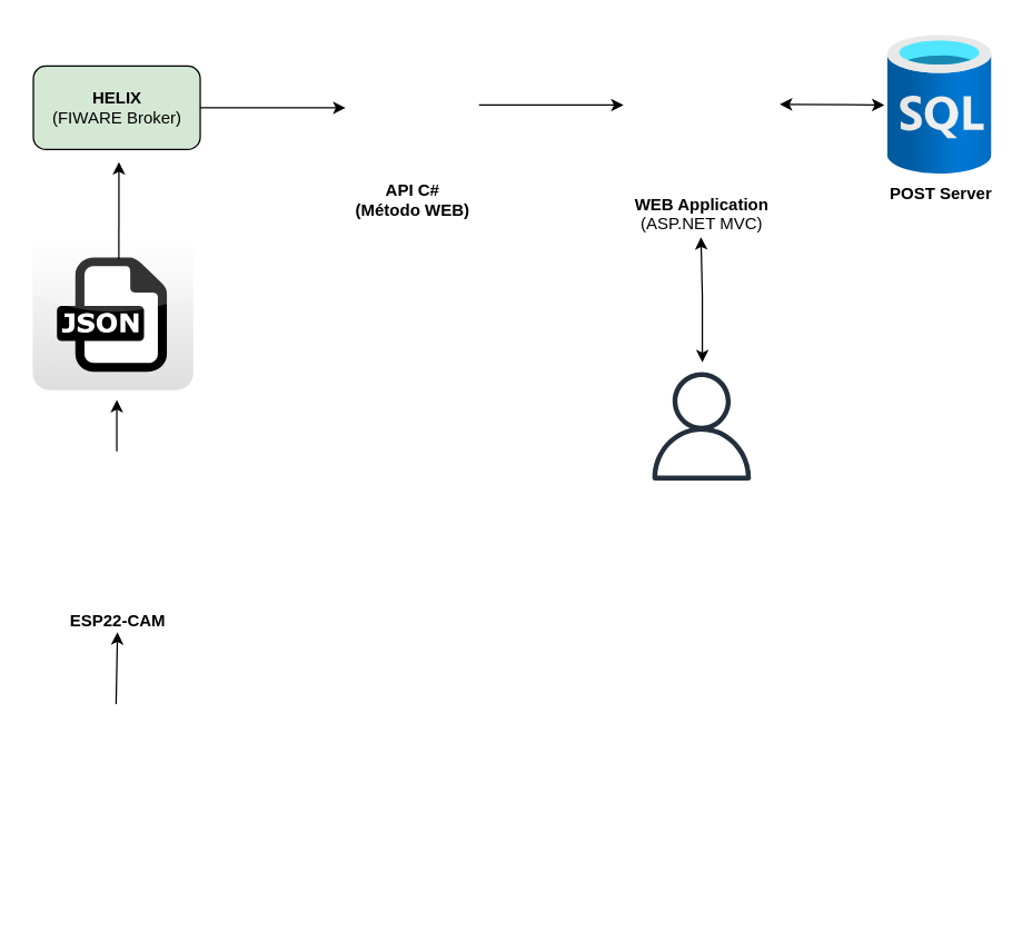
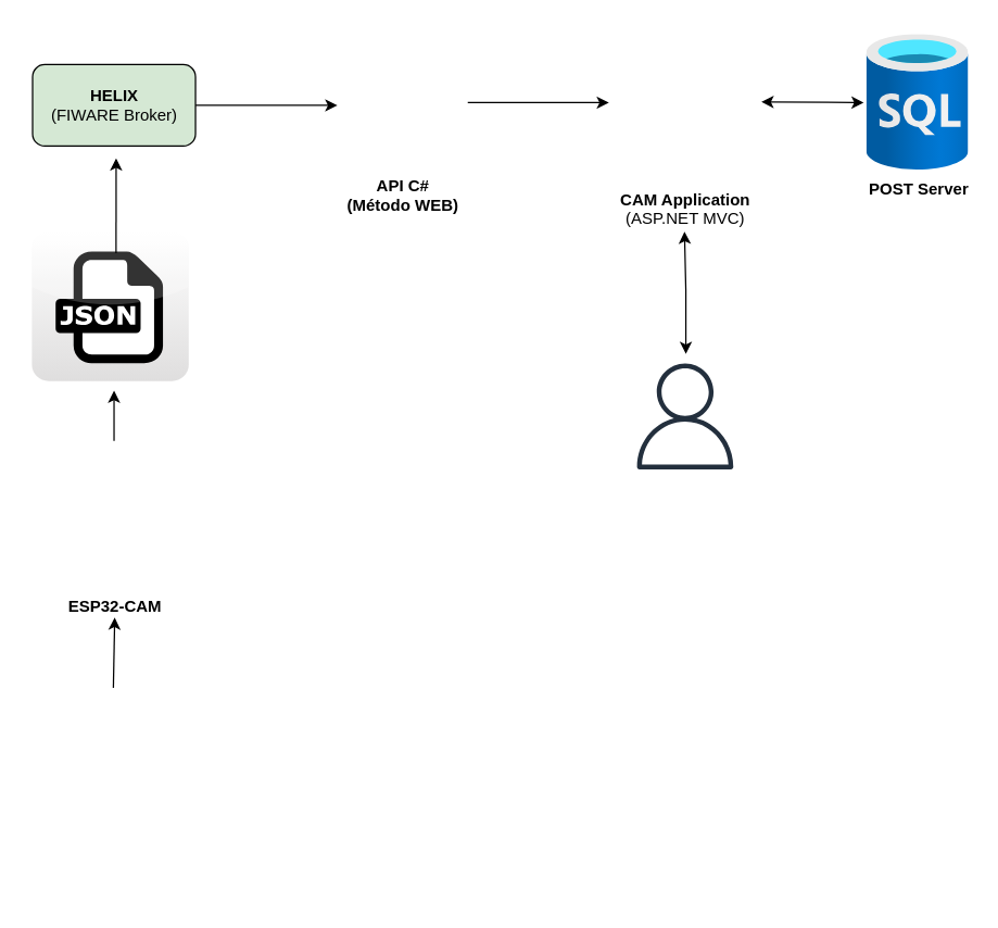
  <mxCell id="0" />
  <mxCell id="1" parent="0" />
  <mxCell id="2" style="edgeStyle=orthogonalEdgeStyle;rounded=0;orthogonalLoop=1;jettySize=auto;html=1;" parent="1" edge="1"><mxGeometry relative="1" as="geometry"><mxPoint x="248" y="77" as="targetPoint" /><mxPoint x="143.5" y="77" as="sourcePoint" /></mxGeometry></mxCell>
  <mxCell id="3" value="&lt;b&gt;HELIX &lt;/b&gt;&lt;br&gt;(FIWARE Broker)" style="rounded=1;whiteSpace=wrap;html=1;fillColor=#d5e8d4;" parent="1" vertex="1"><mxGeometry x="23.5" y="47" width="120" height="60" as="geometry" /></mxCell>
  <mxCell id="4" style="edgeStyle=orthogonalEdgeStyle;rounded=0;orthogonalLoop=1;jettySize=auto;html=1;" parent="1" source="5" edge="1"><mxGeometry relative="1" as="geometry"><mxPoint x="448" y="75" as="targetPoint" /></mxGeometry></mxCell>
  <mxCell id="5" value="&lt;b&gt;API C#&lt;br&gt;(Método WEB)&lt;br&gt;&lt;/b&gt;" style="shape=image;html=1;verticalAlign=top;verticalLabelPosition=bottom;labelBackgroundColor=#ffffff;imageAspect=0;aspect=fixed;image=https://cdn1.iconfinder.com/data/icons/competitive-strategy-and-corporate-training/512/597_Command_computer_function_process_progress_game_gaming_genres_programing-128.png" parent="1" vertex="1"><mxGeometry x="248" y="27.01" width="96" height="96" as="geometry" /></mxCell>
- <mxCell id="6" value="&lt;b&gt;WEB Application&lt;/b&gt;&lt;br&gt;(ASP.NET MVC)" style="shape=image;html=1;verticalAlign=top;verticalLabelPosition=bottom;labelBackgroundColor=#ffffff;imageAspect=0;aspect=fixed;image=https://cdn3.iconfinder.com/data/icons/forall/1062/window-128.png" parent="1" vertex="1"><mxGeometry x="448" y="20.87" width="112.25" height="112.25" as="geometry" /></mxCell>
+ <mxCell id="6" value="&lt;b&gt;CAM Application&lt;/b&gt;&lt;br&gt;(ASP.NET MVC)" style="shape=image;html=1;verticalAlign=top;verticalLabelPosition=bottom;labelBackgroundColor=#ffffff;imageAspect=0;aspect=fixed;image=https://cdn3.iconfinder.com/data/icons/forall/1062/window-128.png" parent="1" vertex="1"><mxGeometry x="448" y="20.87" width="112.25" height="112.25" as="geometry" /></mxCell>
  <mxCell id="7" value="&lt;b&gt;POST Server&lt;/b&gt;" style="image;aspect=fixed;html=1;points=[];align=center;fontSize=12;image=img/lib/azure2/databases/SQL_Database.svg;" parent="1" vertex="1"><mxGeometry x="638" y="25.01" width="75" height="100" as="geometry" /></mxCell>
  <mxCell id="8" value="" style="endArrow=classic;startArrow=classic;html=1;rounded=0;" parent="1" edge="1"><mxGeometry width="50" height="50" relative="1" as="geometry"><mxPoint x="504.62" y="260" as="sourcePoint" /><mxPoint x="503.62" y="170" as="targetPoint" /><Array as="points"><mxPoint x="504.62" y="213" /></Array></mxGeometry></mxCell>
  <mxCell id="9" value="" style="shape=image;html=1;verticalAlign=top;verticalLabelPosition=bottom;labelBackgroundColor=#ffffff;imageAspect=0;aspect=fixed;image=https://cdn4.iconfinder.com/data/icons/app-custom-ui-1/48/Basket-2-128.png" parent="1" vertex="1"><mxGeometry x="20" y="534" width="127" height="127" as="geometry" /></mxCell>
  <mxCell id="10" value="" style="shape=image;html=1;verticalAlign=top;verticalLabelPosition=bottom;labelBackgroundColor=#ffffff;imageAspect=0;aspect=fixed;image=https://cdn1.iconfinder.com/data/icons/ionicons-outline-vol-2/512/qr-code-outline-128.png" parent="1" vertex="1"><mxGeometry x="54" y="504" width="47" height="47" as="geometry" /></mxCell>
  <mxCell id="11" value="" style="dashed=0;outlineConnect=0;html=1;align=center;labelPosition=center;verticalLabelPosition=bottom;verticalAlign=top;shape=mxgraph.webicons.json;gradientColor=#DFDEDE" parent="1" vertex="1"><mxGeometry x="23" y="170" width="115.5" height="110" as="geometry" /></mxCell>
  <mxCell id="12" style="edgeStyle=orthogonalEdgeStyle;rounded=0;orthogonalLoop=1;jettySize=auto;html=1;" parent="1" source="13" edge="1"><mxGeometry relative="1" as="geometry"><mxPoint x="83.5" y="287" as="targetPoint" /></mxGeometry></mxCell>
- <mxCell id="13" value="&lt;b&gt;ESP22-CAM&lt;/b&gt;" style="shape=image;html=1;verticalAlign=top;verticalLabelPosition=bottom;labelBackgroundColor=#ffffff;imageAspect=0;aspect=fixed;image=https://cdn2.iconfinder.com/data/icons/mobile-and-internet-business/285/qr_code-128.png" parent="1" vertex="1"><mxGeometry x="29.5" y="324" width="108" height="108" as="geometry" /></mxCell>
+ <mxCell id="13" value="&lt;b&gt;ESP32-CAM&lt;/b&gt;" style="shape=image;html=1;verticalAlign=top;verticalLabelPosition=bottom;labelBackgroundColor=#ffffff;imageAspect=0;aspect=fixed;image=https://cdn2.iconfinder.com/data/icons/mobile-and-internet-business/285/qr_code-128.png" parent="1" vertex="1"><mxGeometry x="29.5" y="324" width="108" height="108" as="geometry" /></mxCell>
  <mxCell id="14" value="" style="endArrow=classic;html=1;rounded=0;entryX=0.446;entryY=1.1;entryDx=0;entryDy=0;entryPerimeter=0;" parent="1" edge="1"><mxGeometry width="50" height="50" relative="1" as="geometry"><mxPoint x="85" y="185.75" as="sourcePoint" /><mxPoint x="85.02" y="116" as="targetPoint" /></mxGeometry></mxCell>
  <mxCell id="15" value="" style="endArrow=classic;html=1;rounded=0;" parent="1" edge="1"><mxGeometry width="50" height="50" relative="1" as="geometry"><mxPoint x="83" y="505.75" as="sourcePoint" /><mxPoint x="84" y="454" as="targetPoint" /></mxGeometry></mxCell>
  <mxCell id="16" value="" style="sketch=0;outlineConnect=0;fontColor=#232F3E;gradientColor=none;fillColor=#232F3D;strokeColor=none;dashed=0;verticalLabelPosition=bottom;verticalAlign=top;align=center;html=1;fontSize=12;fontStyle=0;aspect=fixed;pointerEvents=1;shape=mxgraph.aws4.user;" parent="1" vertex="1"><mxGeometry x="465.12" y="267" width="78" height="78" as="geometry" /></mxCell>
  <mxCell id="17" value="" style="endArrow=classic;startArrow=classic;html=1;rounded=0;" edge="1" parent="1"><mxGeometry width="50" height="50" relative="1" as="geometry"><mxPoint x="560.25" y="74.51" as="sourcePoint" /><mxPoint x="635.61" y="75.01" as="targetPoint" /></mxGeometry></mxCell>
